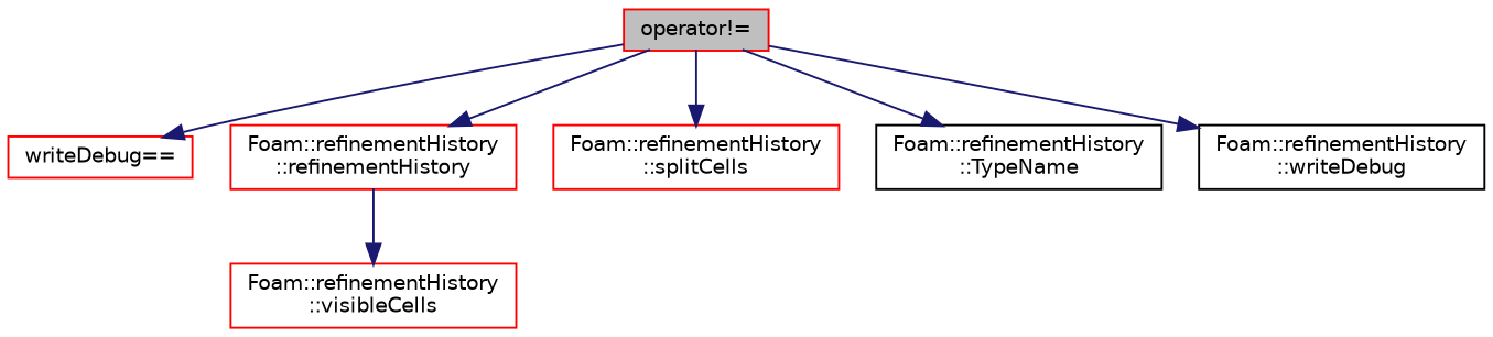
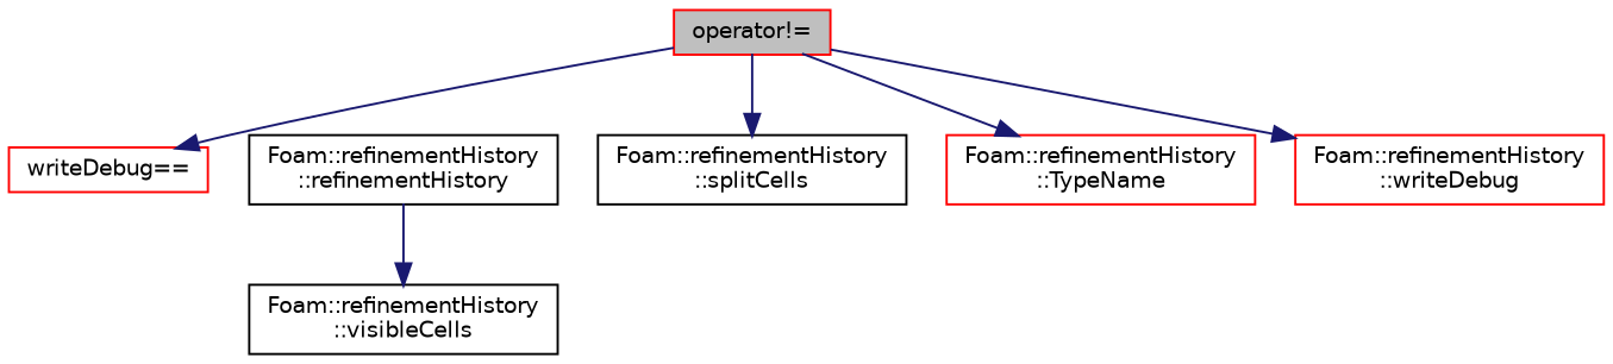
  digraph {
    rankdir=TB
    node [color=red fontname=Helvetica fontsize=10 shape=record]
    edge [color=midnightblue fontname=Helvetica fontsize=10 labelfontname=Helvetica labelfontsize=10 style=solid]
    n1 [fillcolor=grey75 fontcolor=black height=0.2 label="operator!=" style=filled width=0.4]
    n2 [height=0.2 label="writeDebug==" width=0.4]
-   n3 [height=0.2 label="Foam::refinementHistory\l::refinementHistory" width=0.4]
-   n4 [height=0.2 label="Foam::refinementHistory\l::splitCells" width=0.4]
-   n5 [color=black height=0.2 label="Foam::refinementHistory\l::TypeName" width=0.4]
-   n6 [color=black height=0.2 label="Foam::refinementHistory\l::writeDebug" width=0.4]
-   n7 [height=0.2 label="Foam::refinementHistory\l::visibleCells" width=0.4]
+   n3 [color=black height=0.2 label="Foam::refinementHistory\l::refinementHistory" width=0.4]
+   n4 [color=black height=0.2 label="Foam::refinementHistory\l::splitCells" width=0.4]
+   n5 [height=0.2 label="Foam::refinementHistory\l::TypeName" width=0.4]
+   n6 [height=0.2 label="Foam::refinementHistory\l::writeDebug" width=0.4]
+   n7 [color=black height=0.2 label="Foam::refinementHistory\l::visibleCells" width=0.4]
    n1 -> n2
-   n1 -> n3
    n1 -> n4
    n1 -> n5
    n1 -> n6
    n3 -> n7
  }
